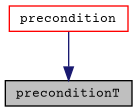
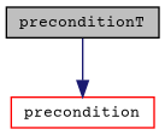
  digraph {
    rankdir=TB
    fontname="Courier Prime"
    node [fontname="Courier Prime" fontsize=10 shape=record]
    n1 [color=black fillcolor=grey75 fontcolor=black height=0.2 label=preconditionT style=filled width=0.4]
    n2 [color=red height=0.2 label=precondition width=0.4]
-   n2 -> n1 [color=midnightblue fontname="Courier Prime" fontsize=10 labelfontname=Helvetica labelfontsize=10 style=solid]
+   n1 -> n2 [color=midnightblue fontname="Courier Prime" fontsize=10 labelfontname=Helvetica labelfontsize=10 style=solid]
  }
